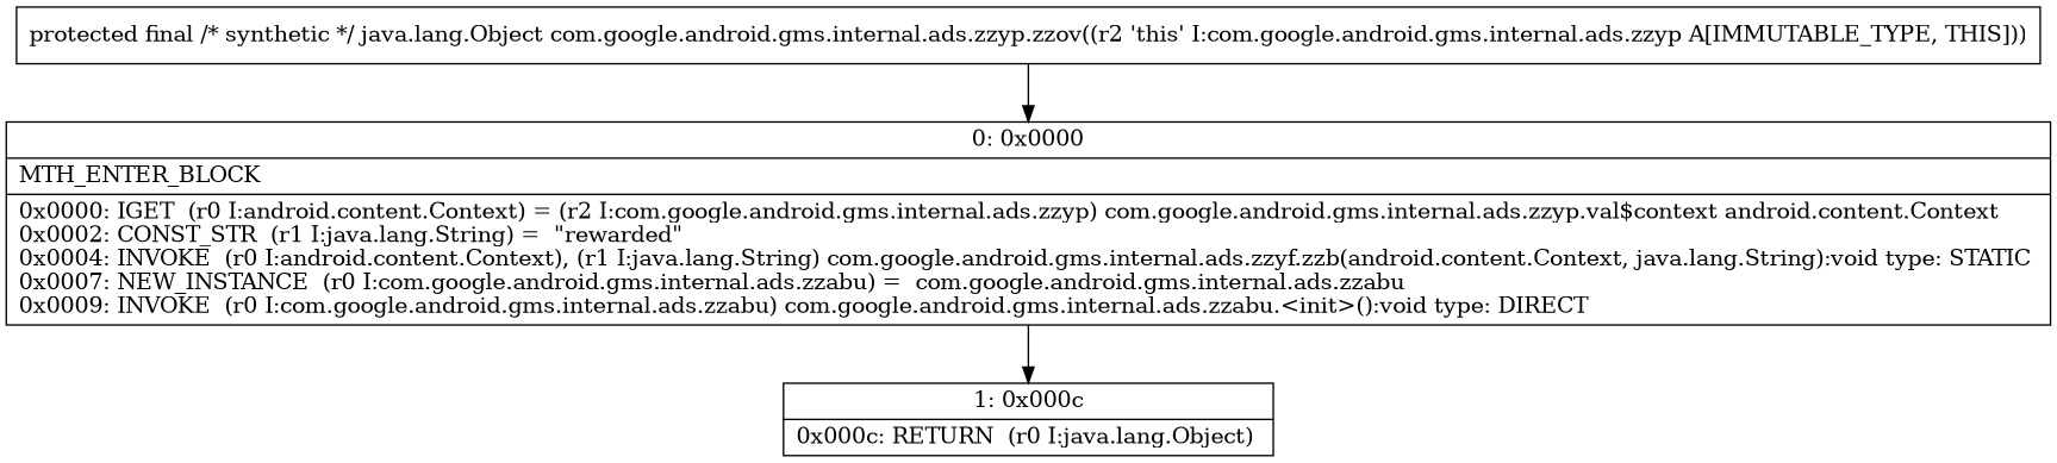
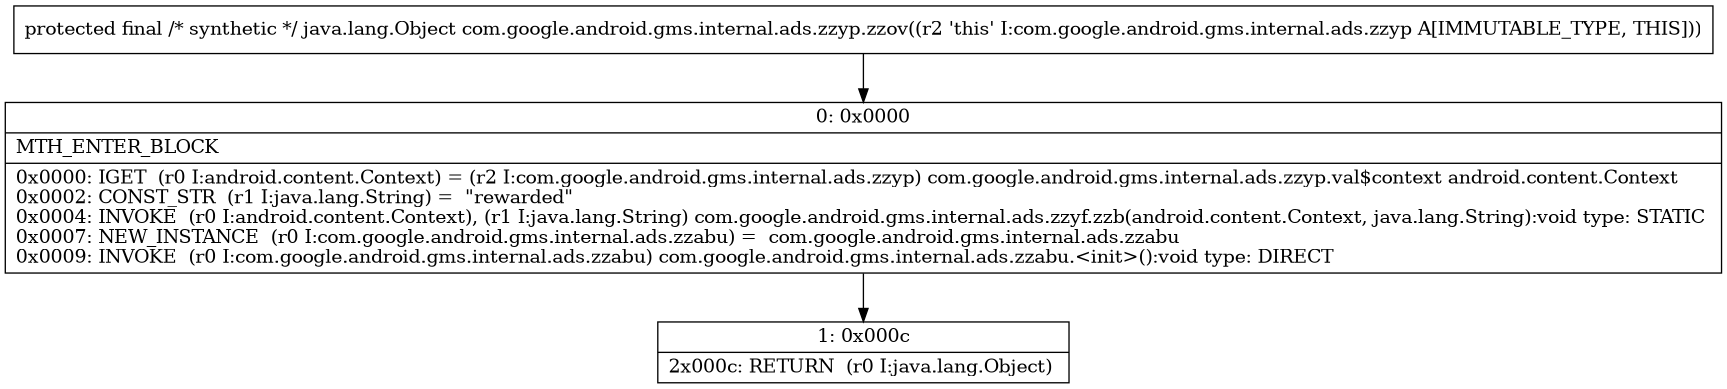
  digraph {
    node [shape=record]
    n1 [label="{0\:\ 0x0000|MTH_ENTER_BLOCK\l|0x0000: IGET  (r0 I:android.content.Context) = (r2 I:com.google.android.gms.internal.ads.zzyp) com.google.android.gms.internal.ads.zzyp.val$context android.content.Context \l0x0002: CONST_STR  (r1 I:java.lang.String) =  \"rewarded\" \l0x0004: INVOKE  (r0 I:android.content.Context), (r1 I:java.lang.String) com.google.android.gms.internal.ads.zzyf.zzb(android.content.Context, java.lang.String):void type: STATIC \l0x0007: NEW_INSTANCE  (r0 I:com.google.android.gms.internal.ads.zzabu) =  com.google.android.gms.internal.ads.zzabu \l0x0009: INVOKE  (r0 I:com.google.android.gms.internal.ads.zzabu) com.google.android.gms.internal.ads.zzabu.\<init\>():void type: DIRECT \l}"]
-   n2 [label="{1\:\ 0x000c|0x000c: RETURN  (r0 I:java.lang.Object) \l}"]
+   n2 [label="{1\:\ 0x000c|2x000c: RETURN  (r0 I:java.lang.Object) \l}"]
    n3 [label="{protected final \/* synthetic *\/ java.lang.Object com.google.android.gms.internal.ads.zzyp.zzov((r2 'this' I:com.google.android.gms.internal.ads.zzyp A[IMMUTABLE_TYPE, THIS])) }"]
    n1 -> n2
    n3 -> n1
  }
